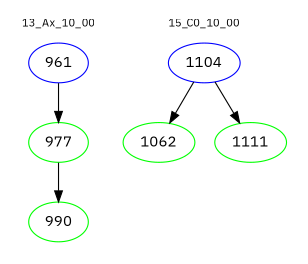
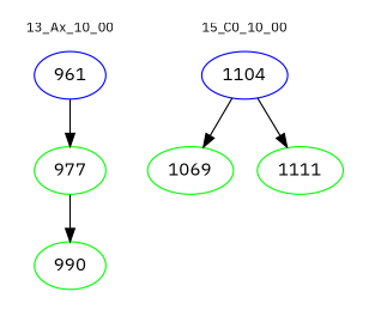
  digraph {
    fontname="IBM Plex Sans"
    node [color=green fontname="IBM Plex Sans"]
    edge [color=black fontname="IBM Plex Sans"]
    n1 [color=blue label=961]
    n2 [label=990]
    n3 [label=977]
    n4 [color=blue label=1104]
-   n5 [label=1062]
+   n5 [label=1069]
    n6 [label=1111]
    subgraph cluster_1 {
      color=white
      fontsize=10
      label="13_Ax_10_00"
      n1
      n2
      n3
    }
    subgraph cluster_2 {
      color=white
      fontsize=10
      label="15_C0_10_00"
      n4
      n5
      n6
    }
    n1 -> n3
    n3 -> n2
    n4 -> n5
    n4 -> n6
  }
